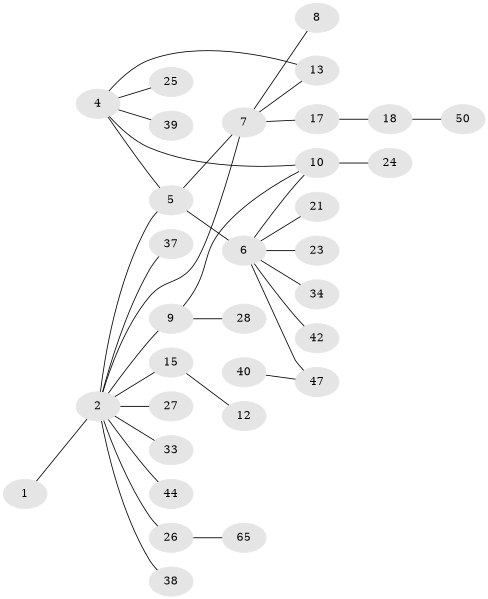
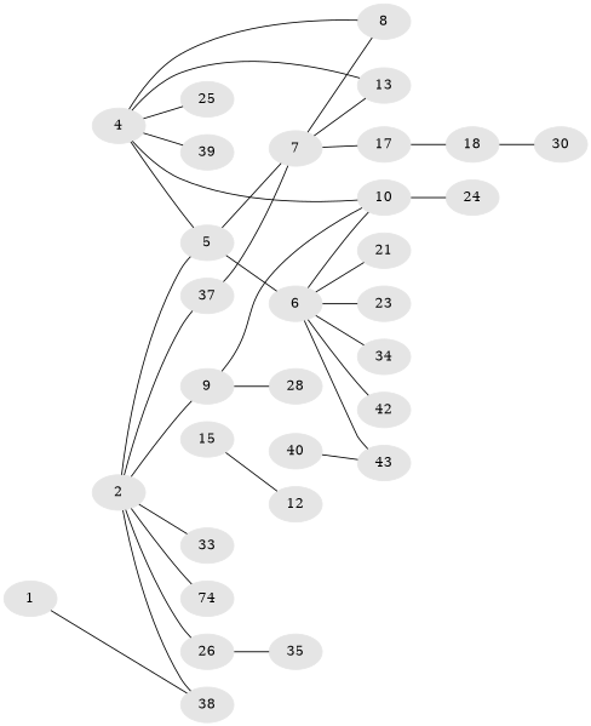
  graph {
    rankdir=LR
    node [color=gray90 style=filled]
    2 [super="+42"]
    5 [super="+16"]
    7 [super="+14"]
    9 [super="+11"]
    15
    26 [super="+47"]
-   27
    33
    37
    38
-   44
+   44 [label=74]
    1
    6 [super="+19"]
    8 [super="+31"]
    13
    17 [super="+36"]
    10 [super="+29"]
    28
    12
-   35 [label=65]
+   35
    4 [super="+41"]
    25 [super="+32"]
    39 [super="+48"]
    24
    21
    23
    34
    n28 [label=42]
-   43 [label=47]
+   43
    40
    18 [super="+46"]
-   30 [label=50]
+   30
    2 -- 5
-   2 -- 7
+   37 -- 7
    2 -- 9
-   2 -- 15
    2 -- 26
-   2 -- 27
    2 -- 33
    2 -- 37
    2 -- 38
    2 -- 44
    5 -- 7
    5 -- 6
    7 -- 8
    7 -- 13
    7 -- 17
    9 -- 10
    9 -- 28
    15 -- 12
    26 -- 35
-   1 -- 2
+   1 -- 38
    6 -- 10
    6 -- 21
    6 -- 23
    6 -- 34
    6 -- n28
    6 -- 43
    17 -- 18
    10 -- 24
    4 -- 5
+   4 -- 8
    4 -- 13
    4 -- 10
    4 -- 25
    4 -- 39
    40 -- 43
    18 -- 30
  }
